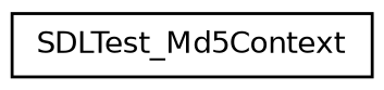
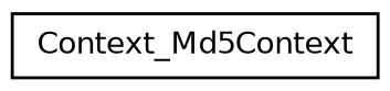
  digraph {
    rankdir=LR
-   n1 [color=black fillcolor=white fontname=Helvetica fontsize=10 height=0.2 label=SDLTest_Md5Context shape=record style=filled width=0.4]
+   n1 [color=black fillcolor=white fontname=Helvetica fontsize=10 height=0.2 label=Context_Md5Context shape=record style=filled width=0.4]
  }
